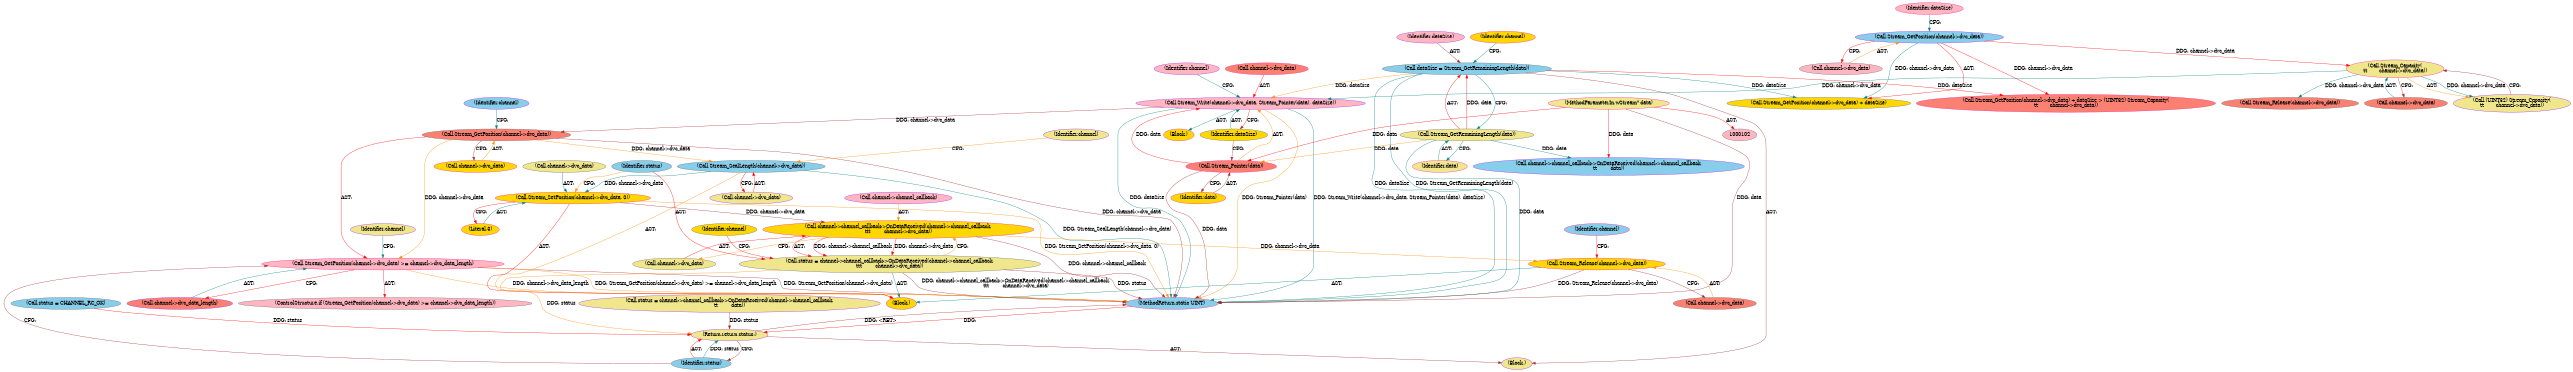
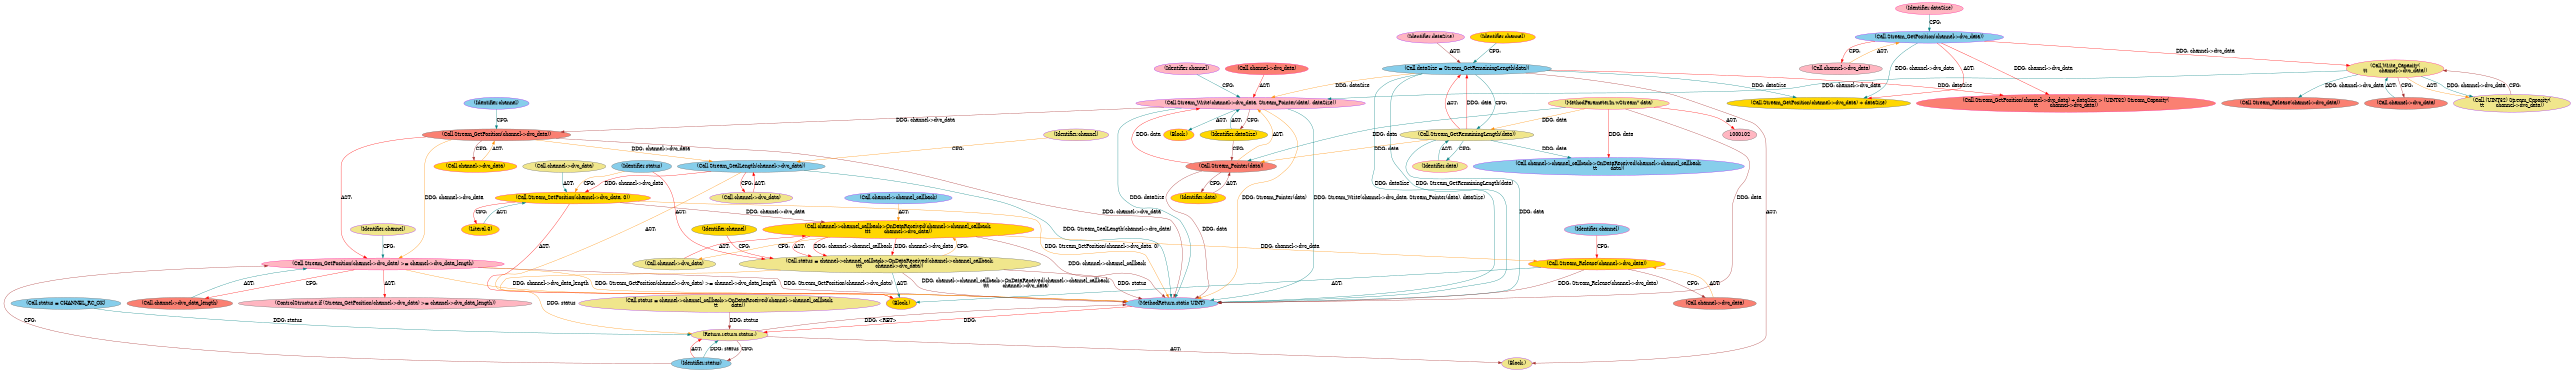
  digraph {
    node [color=gray40 fillcolor=khaki style=filled]
    edge [color=teal]
    n1 [fillcolor=salmon label="(Call,Stream_GetPosition(channel->dvc_data))"]
    n2 [color=deeppink fillcolor=lightpink label="(Call,Stream_GetPosition(channel->dvc_data) >= channel->dvc_data_length)"]
    n3 [fillcolor=skyblue label="(Call,Stream_SealLength(channel->dvc_data))"]
    n4 [color=deeppink fillcolor=skyblue label="(MethodReturn,static UINT)"]
    n5 [color=deeppink fillcolor=gold label="(Call,channel->dvc_data)"]
-   n6 [color=purple fillcolor=salmon label="(Call,channel->dvc_data_length)"]
+   n6 [fillcolor=salmon label="(Call,channel->dvc_data_length)"]
    n7 [fillcolor=lightpink label="(ControlStructure,if (Stream_GetPosition(channel->dvc_data) >= channel->dvc_data_length))"]
    n8 [color=deeppink fillcolor=gold label="(Call,Stream_SetPosition(channel->dvc_data, 0))"]
    n9 [color=purple fillcolor=gold label="(Block,)"]
    n10 [color=purple label="(Call,channel->dvc_data)"]
    n11 [color=purple label="(Return,return status;)"]
    n12 [color=purple fillcolor=lightpink label="(Call,Stream_Write(channel->dvc_data, Stream_Pointer(data), dataSize))"]
    n13 [fillcolor=gold label="(Identifier,dataSize)"]
    n14 [color=deeppink fillcolor=gold label="(Block,)"]
-   n15 [color=deeppink fillcolor=salmon label="(Call,Stream_Pointer(data))"]
-   n16 [color=deeppink label="(Call,Stream_Capacity(\n\t\t        channel->dvc_data))"]
+   n15 [fillcolor=salmon label="(Call,Stream_Pointer(data))"]
+   n16 [color=deeppink label="(Call,Write_Capacity(\n\t\t        channel->dvc_data))"]
    n17 [fillcolor=salmon label="(Call,Stream_Release(channel->dvc_data))"]
    n18 [fillcolor=salmon label="(Call,channel->dvc_data)"]
    n19 [color=purple label="(Call,(UINT32) Stream_Capacity(\n\t\t        channel->dvc_data))"]
    n20 [color=purple fillcolor=skyblue label="(Call,Stream_GetPosition(channel->dvc_data))"]
    n21 [color=deeppink fillcolor=salmon label="(Call,Stream_GetPosition(channel->dvc_data) + dataSize > (UINT32) Stream_Capacity(\n\t\t        channel->dvc_data))"]
    n22 [fillcolor=lightpink label="(Call,channel->dvc_data)"]
    n23 [fillcolor=gold label="(Call,Stream_GetPosition(channel->dvc_data) + dataSize)"]
    n24 [color=deeppink fillcolor=gold label="(Identifier,data)"]
    n25 [label="(Call,Stream_GetRemainingLength(data))"]
    n26 [fillcolor=skyblue label="(Call,dataSize = Stream_GetRemainingLength(data))"]
    n27 [color=purple fillcolor=skyblue label="(Call,channel->channel_callback->OnDataReceived(channel->channel_callback,\n\t\t         data))"]
    n28 [color=deeppink label="(Identifier,data)"]
    n29 [color=purple label="(Block,)"]
    n30 [color=deeppink label="(MethodParameterIn,wStream* data)"]
    1000102 [fillcolor=lightpink]
    n32 [color=deeppink fillcolor=gold label="(Call,channel->channel_callback->OnDataReceived(channel->channel_callback,\n\t\t\t         channel->dvc_data))"]
    n33 [color=deeppink fillcolor=gold label="(Literal,3)"]
    n34 [label="(Call,status = channel->channel_callback->OnDataReceived(channel->channel_callback,\n\t\t\t         channel->dvc_data))"]
    n35 [color=deeppink fillcolor=gold label="(Call,Stream_Release(channel->dvc_data))"]
    n36 [label="(Call,channel->dvc_data)"]
    n37 [fillcolor=salmon label="(Call,channel->dvc_data)"]
    n38 [fillcolor=skyblue label="(Identifier,status)"]
    n39 [label="(Call,channel->dvc_data)"]
    n40 [color=deeppink fillcolor=salmon label="(Call,channel->dvc_data)"]
    n41 [color=purple label="(Identifier,channel)"]
    n42 [color=purple label="(Identifier,channel)"]
    n43 [color=purple label="(Call,status = channel->channel_callback->OnDataReceived(channel->channel_callback,\n\t\t         data))"]
    n44 [color=purple fillcolor=lightpink label="(Identifier,channel)"]
    n45 [fillcolor=skyblue label="(Call,status = CHANNEL_RC_OK)"]
    n46 [color=deeppink fillcolor=lightpink label="(Identifier,dataSize)"]
    n47 [color=purple fillcolor=lightpink label="(Identifier,dataSize)"]
    n48 [fillcolor=gold label="(Identifier,channel)"]
    n49 [fillcolor=skyblue label="(Identifier,status)"]
-   n50 [color=purple fillcolor=lightpink label="(Call,channel->channel_callback)"]
+   n50 [color=purple fillcolor=skyblue label="(Call,channel->channel_callback)"]
    n51 [color=deeppink fillcolor=skyblue label="(Identifier,channel)"]
    n52 [color=purple fillcolor=skyblue label="(Identifier,channel)"]
    n53 [color=deeppink fillcolor=gold label="(Identifier,channel)"]
    n1 -> n2 [color=red label="AST: "]
    n1 -> n2 [color=darkorange label="DDG: channel->dvc_data"]
    n1 -> n3 [color=darkorange label="DDG: channel->dvc_data"]
    n1 -> n4 [color=brown label="DDG: channel->dvc_data"]
    n1 -> n5 [color=brown label="CFG: "]
    n2 -> n4 [color=brown label="DDG: Stream_GetPosition(channel->dvc_data)"]
    n2 -> n4 [color=darkorange label="DDG: channel->dvc_data_length"]
    n2 -> n4 [color=darkorange label="DDG: Stream_GetPosition(channel->dvc_data) >= channel->dvc_data_length"]
    n2 -> n6 [color=red label="CFG: "]
    n2 -> n7 [color=red label="AST: "]
    n3 -> n4 [label="DDG: Stream_SealLength(channel->dvc_data)"]
-   n3 -> n8 [label="DDG: channel->dvc_data"]
+   n3 -> n8 [color=red label="DDG: channel->dvc_data"]
    n3 -> n9 [color=darkorange label="AST: "]
    n3 -> n10 [color=red label="CFG: "]
    n4 -> n11 [color=red label="DDG: "]
    n5 -> n1 [color=darkorange label="AST: "]
    n6 -> n2 [label="AST: "]
    n8 -> n4 [color=darkorange label="DDG: Stream_SetPosition(channel->dvc_data, 0)"]
    n8 -> n9 [color=red label="AST: "]
    n8 -> n32 [color=brown label="DDG: channel->dvc_data"]
    n8 -> n33 [color=red label="CFG: "]
    n10 -> n3 [color=red label="AST: "]
    n11 -> n4 [color=brown label="DDG: <RET>"]
    n11 -> n29 [color=brown label="AST: "]
    n11 -> n38 [color=brown label="CFG: "]
    n12 -> n1 [color=brown label="DDG: channel->dvc_data"]
    n12 -> n4 [label="DDG: dataSize"]
    n12 -> n4 [color=darkorange label="DDG: Stream_Pointer(data)"]
    n12 -> n4 [label="DDG: Stream_Write(channel->dvc_data, Stream_Pointer(data), dataSize)"]
    n12 -> n13 [color=brown label="CFG: "]
    n12 -> n14 [label="AST: "]
    n13 -> n12 [label="AST: "]
    n13 -> n15 [color=brown label="CFG: "]
    n15 -> n4 [color=brown label="DDG: data"]
    n15 -> n12 [color=darkorange label="AST: "]
    n15 -> n12 [color=red label="DDG: data"]
    n15 -> n24 [color=brown label="CFG: "]
    n16 -> n12 [label="DDG: channel->dvc_data"]
    n16 -> n17 [label="DDG: channel->dvc_data"]
    n16 -> n18 [color=brown label="CFG: "]
    n16 -> n19 [color=darkorange label="AST: "]
    n16 -> n19 [label="DDG: channel->dvc_data"]
    n18 -> n16 [label="AST: "]
    n19 -> n16 [color=brown label="CFG: "]
    n20 -> n16 [color=red label="DDG: channel->dvc_data"]
    n20 -> n21 [color=red label="DDG: channel->dvc_data"]
    n20 -> n22 [color=red label="CFG: "]
    n20 -> n23 [color=red label="AST: "]
    n20 -> n23 [label="DDG: channel->dvc_data"]
    n22 -> n20 [color=darkorange label="AST: "]
    n24 -> n15 [color=brown label="AST: "]
    n25 -> n4 [label="DDG: data"]
    n25 -> n15 [color=darkorange label="DDG: data"]
    n25 -> n26 [color=red label="AST: "]
    n25 -> n26 [color=red label="DDG: data"]
    n25 -> n27 [label="DDG: data"]
    n25 -> n28 [label="CFG: "]
    n26 -> n4 [label="DDG: dataSize"]
    n26 -> n4 [label="DDG: Stream_GetRemainingLength(data)"]
    n26 -> n12 [color=darkorange label="DDG: dataSize"]
    n26 -> n21 [color=red label="DDG: dataSize"]
    n26 -> n23 [label="DDG: dataSize"]
    n26 -> n25 [label="CFG: "]
    n26 -> n29 [color=brown label="AST: "]
    n28 -> n25 [label="AST: "]
    n30 -> n4 [color=brown label="DDG: data"]
-   n30 -> n15 [color=red label="DDG: data"]
+   n30 -> n15 [label="DDG: data"]
+   n30 -> n25 [color=darkorange label="DDG: data"]
    n30 -> n27 [color=red label="DDG: data"]
    n30 -> 1000102 [color=red label="AST: "]
    n32 -> n4 [color=brown label="DDG: channel->channel_callback"]
    n32 -> n34 [color=red label="AST: "]
    n32 -> n34 [color=red label="DDG: channel->channel_callback"]
    n32 -> n34 [color=red label="DDG: channel->dvc_data"]
    n32 -> n35 [color=darkorange label="DDG: channel->dvc_data"]
    n32 -> n36 [color=darkorange label="CFG: "]
    n33 -> n8 [label="AST: "]
    n34 -> n4 [color=brown label="DDG: channel->channel_callback->OnDataReceived(channel->channel_callback,\n\t\t\t         channel->dvc_data)"]
    n34 -> n4 [color=brown label="DDG: status"]
    n34 -> n9 [label="AST: "]
    n34 -> n11 [color=darkorange label="DDG: status"]
    n34 -> n32 [color=darkorange label="CFG: "]
    n35 -> n4 [color=brown label="DDG: Stream_Release(channel->dvc_data)"]
    n35 -> n9 [label="AST: "]
    n35 -> n37 [color=brown label="CFG: "]
    n36 -> n32 [color=red label="AST: "]
    n37 -> n35 [color=darkorange label="AST: "]
    n38 -> n2 [color=brown label="CFG: "]
    n38 -> n11 [color=red label="AST: "]
    n38 -> n11 [label="DDG: status"]
    n39 -> n8 [label="AST: "]
    n40 -> n12 [color=red label="AST: "]
    n41 -> n2 [label="CFG: "]
    n42 -> n3 [color=darkorange label="CFG: "]
    n43 -> n11 [color=brown label="DDG: status"]
    n44 -> n12 [label="CFG: "]
-   n45 -> n11 [color=red label="DDG: status"]
+   n45 -> n11 [label="DDG: status"]
    n46 -> n20 [label="CFG: "]
    n47 -> n26 [color=brown label="AST: "]
    n48 -> n34 [color=red label="CFG: "]
    n49 -> n8 [color=darkorange label="CFG: "]
    n49 -> n34 [color=red label="AST: "]
    n50 -> n32 [color=darkorange label="AST: "]
    n51 -> n35 [color=red label="CFG: "]
    n52 -> n1 [label="CFG: "]
    n53 -> n26 [label="CFG: "]
  }
